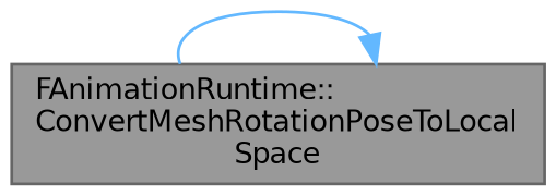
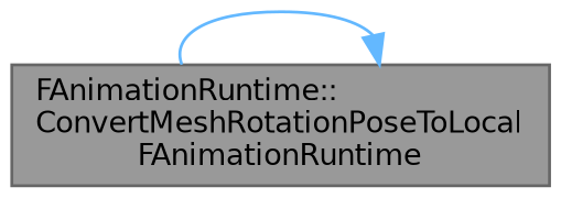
  digraph {
    rankdir=LR
-   n1 [color=gray40 fillcolor=grey60 fontcolor=black fontname=Helvetica fontsize=10 height=0.2 label="FAnimationRuntime::\lConvertMeshRotationPoseToLocal\lSpace" shape=box style=filled width=0.4]
+   n1 [color=gray40 fillcolor=grey60 fontcolor=black fontname=Helvetica fontsize=10 height=0.2 label="FAnimationRuntime::\lConvertMeshRotationPoseToLocal\lFAnimationRuntime" shape=box style=filled width=0.4]
    n1 -> n1 [color=steelblue1 fontname=Helvetica fontsize=10 labelfontname=Helvetica labelfontsize=10 style=solid]
  }
